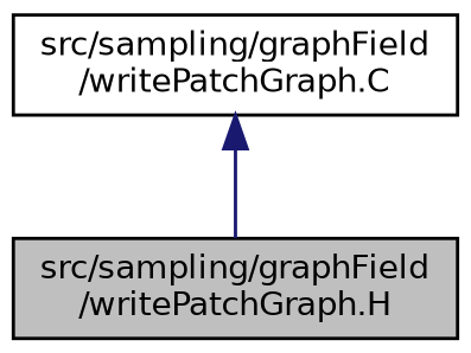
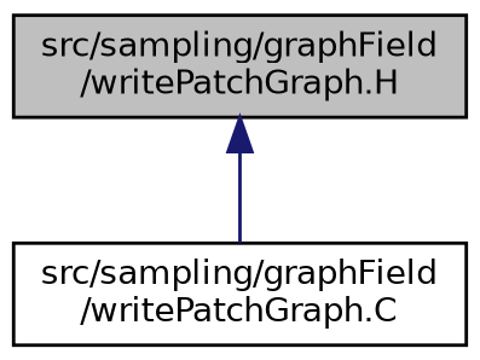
  digraph {
    node [color=black fontname=Helvetica fontsize=10 shape=record]
    n1 [fillcolor=grey75 fontcolor=black height=0.2 label="src/sampling/graphField\l/writePatchGraph.H" style=filled width=0.4]
    n2 [height=0.2 label="src/sampling/graphField\l/writePatchGraph.C" width=0.4]
-   n2 -> n1 [color=midnightblue dir=back fontname=Helvetica fontsize=10 labelfontname=Helvetica labelfontsize=10 style=solid]
+   n1 -> n2 [color=midnightblue dir=back fontname=Helvetica fontsize=10 labelfontname=Helvetica labelfontsize=10 style=solid]
  }
